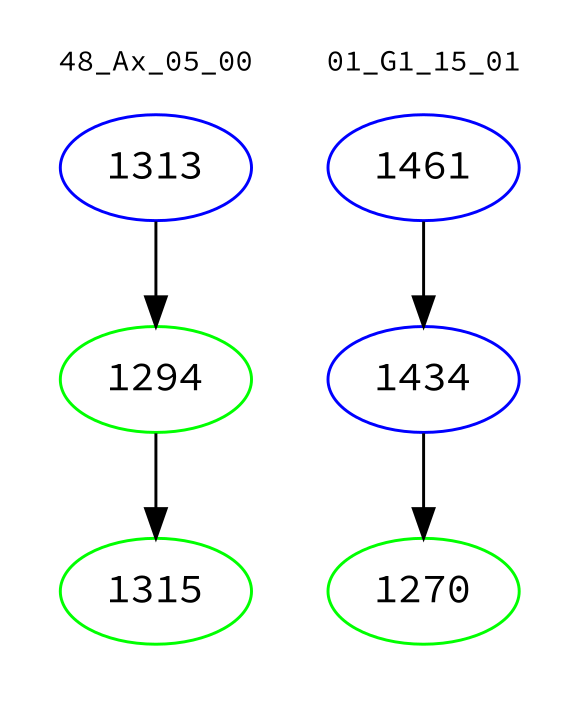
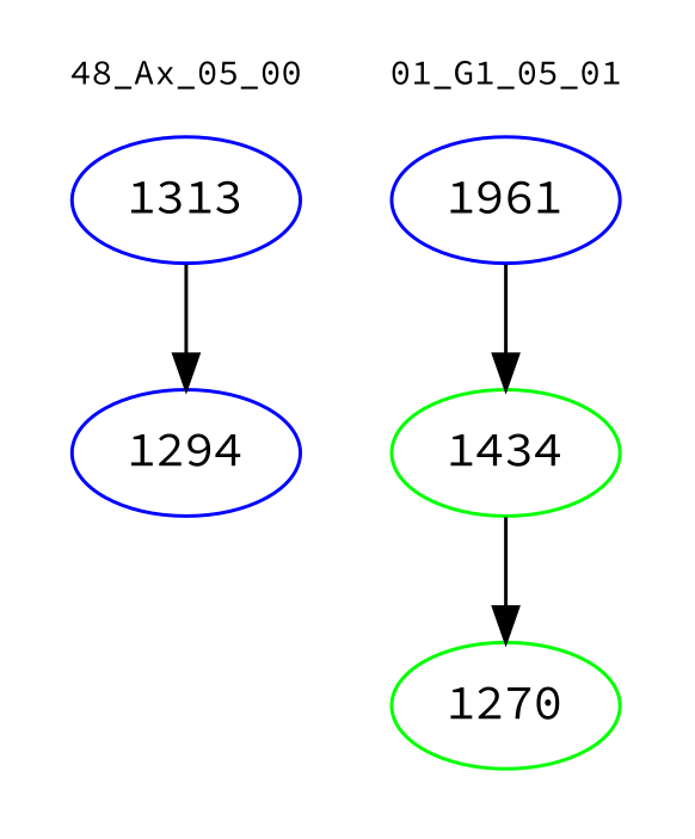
  digraph {
    fontname="Source Code Pro"
    node [color=green fontname="Source Code Pro"]
    edge [color=black fontname="Source Code Pro"]
    n1 [color=blue label=1313]
-   n2 [label=1294]
-   n3 [label=1315]
-   n4 [color=blue label=1461]
-   n5 [color=blue label=1434]
+   n2 [color=blue label=1294]
+   n4 [color=blue label=1961]
+   n5 [label=1434]
    n6 [label=1270]
    subgraph cluster_1 {
      color=white
      fontsize=10
      label="48_Ax_05_00"
      n1
      n2
-     n3
    }
    subgraph cluster_2 {
      color=white
      fontsize=10
-     label="01_G1_15_01"
+     label="01_G1_05_01"
      n4
      n5
      n6
    }
    n1 -> n2
-   n2 -> n3
    n4 -> n5
    n5 -> n6
  }
